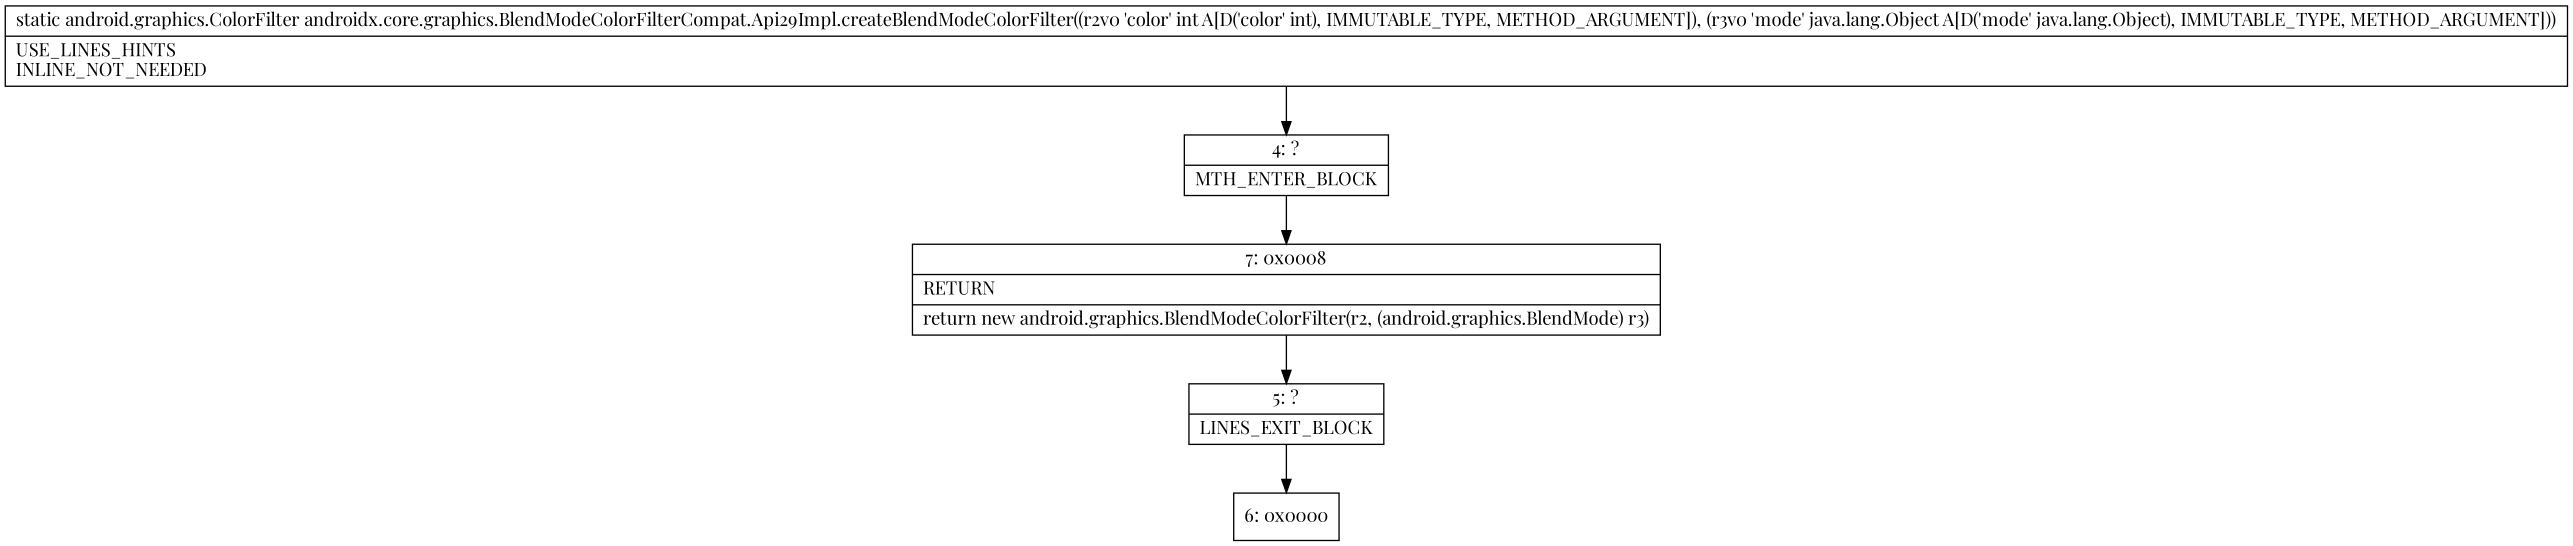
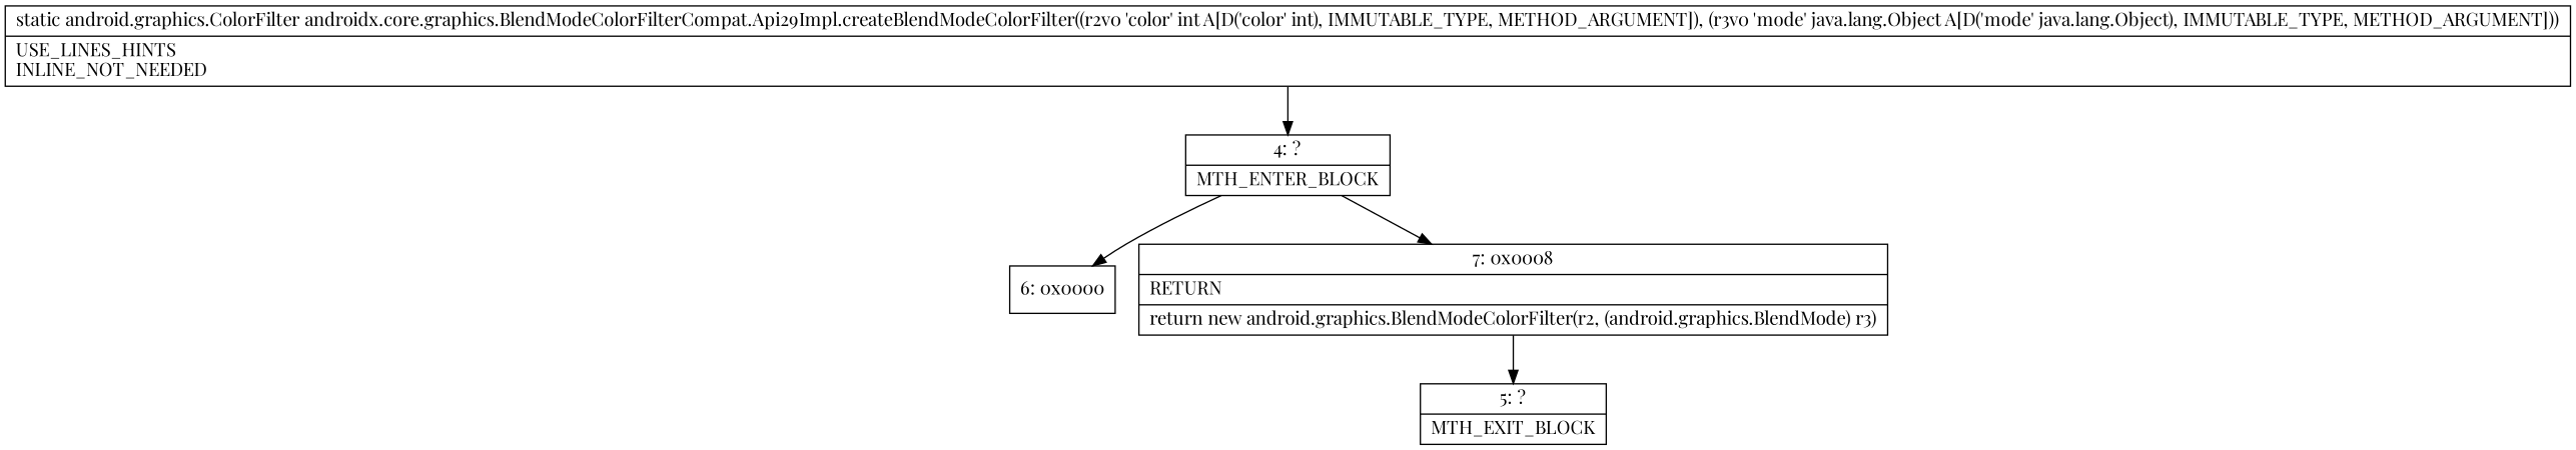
  digraph {
    fontname="Playfair Display"
    node [fontname="Playfair Display" shape=record]
    edge [fontname="Playfair Display"]
    n1 [label="{4\:\ ?|MTH_ENTER_BLOCK\l}"]
    n2 [label="{6\:\ 0x0000}"]
    n3 [label="{7\:\ 0x0008|RETURN\l|return new android.graphics.BlendModeColorFilter(r2, (android.graphics.BlendMode) r3)\l}"]
-   n4 [label="{5\:\ ?|LINES_EXIT_BLOCK\l}"]
+   n4 [label="{5\:\ ?|MTH_EXIT_BLOCK\l}"]
    n5 [label="{static android.graphics.ColorFilter androidx.core.graphics.BlendModeColorFilterCompat.Api29Impl.createBlendModeColorFilter((r2v0 'color' int A[D('color' int), IMMUTABLE_TYPE, METHOD_ARGUMENT]), (r3v0 'mode' java.lang.Object A[D('mode' java.lang.Object), IMMUTABLE_TYPE, METHOD_ARGUMENT]))  | USE_LINES_HINTS\lINLINE_NOT_NEEDED\l}"]
-   n4 -> n2
+   n1 -> n2
    n1 -> n3
    n3 -> n4
    n5 -> n1
  }
